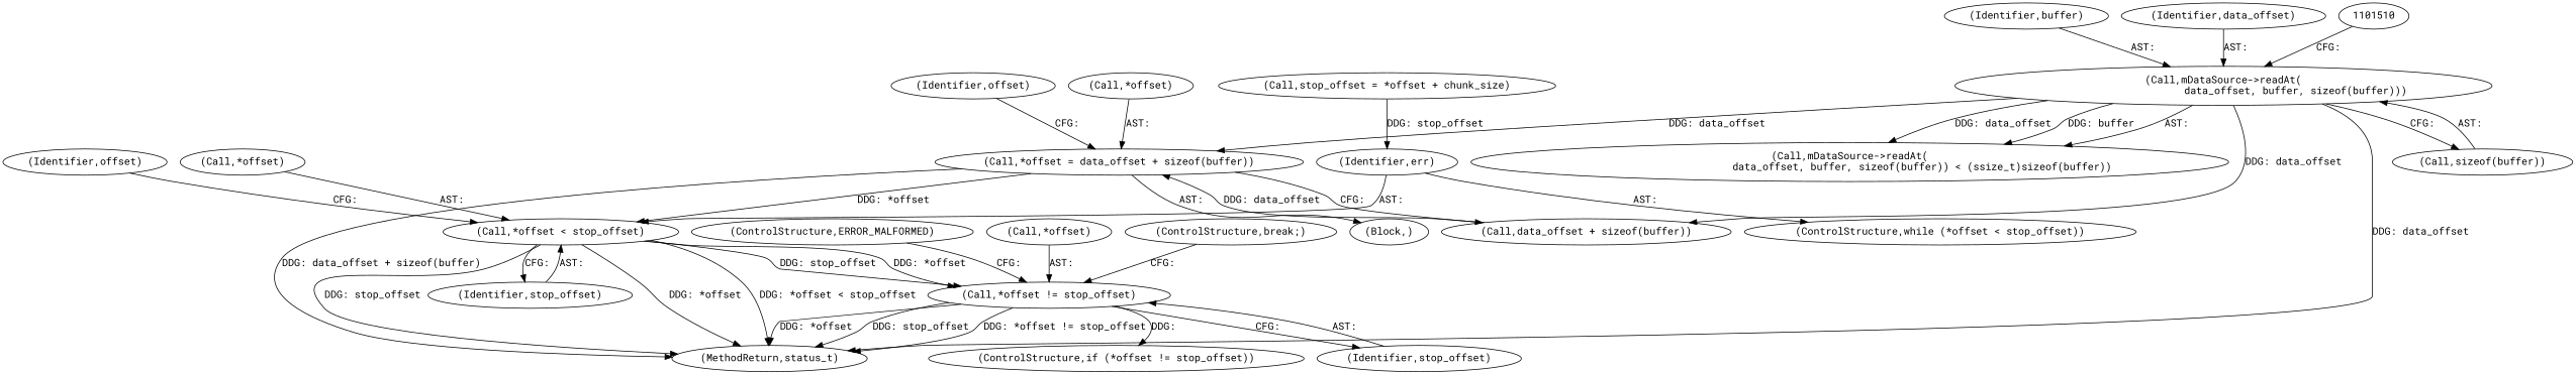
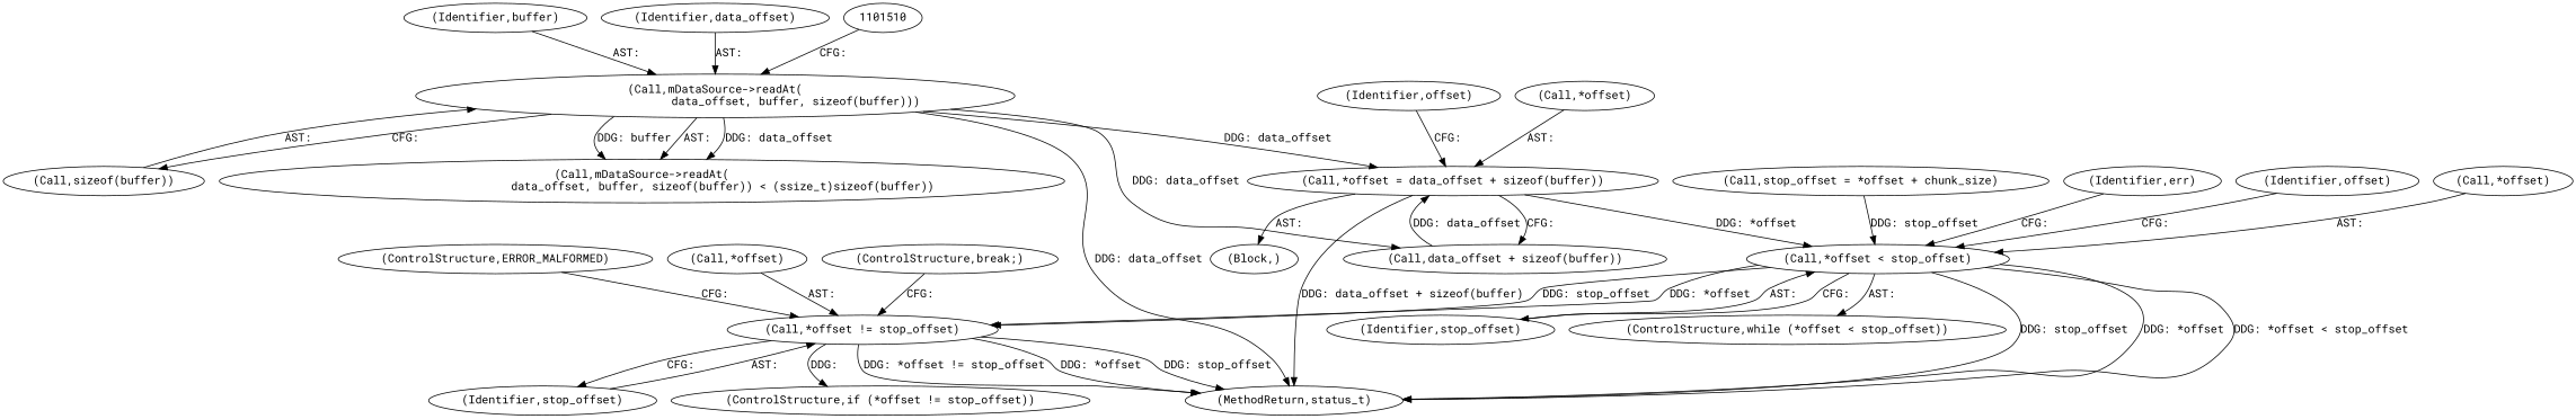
  digraph {
    fontname="Roboto Mono"
    node [fontname="Roboto Mono"]
    edge [fontname="Roboto Mono"]
    n1 [label="(Call,*offset = data_offset + sizeof(buffer))"]
    n2 [label="(Call,*offset < stop_offset)"]
    n3 [label="(Block,)"]
    n4 [label="(MethodReturn,status_t)"]
    n5 [label="(Call,data_offset + sizeof(buffer))"]
    n6 [label="(Call,*offset != stop_offset)"]
    n7 [label="(Identifier,stop_offset)"]
    n8 [label="(ControlStructure,while (*offset < stop_offset))"]
    n9 [label="(Call,mDataSource->readAt(\n                        data_offset, buffer, sizeof(buffer)))"]
    n10 [label="(Call,sizeof(buffer))"]
    n11 [label="(Call,mDataSource->readAt(\n                        data_offset, buffer, sizeof(buffer)) < (ssize_t)sizeof(buffer))"]
    n12 [label="(Identifier,stop_offset)"]
    n13 [label="(ControlStructure,if (*offset != stop_offset))"]
    n14 [label="(Identifier,buffer)"]
    n15 [label="(Call,*offset)"]
    n16 [label="(Call,*offset)"]
    n17 [label="(Identifier,data_offset)"]
    n18 [label="(Identifier,offset)"]
    n19 [label="(Call,stop_offset = *offset + chunk_size)"]
    n20 [label="(Identifier,err)"]
    n21 [label="(Call,*offset)"]
    n22 [label="(ControlStructure,break;)"]
    n23 [label="(Identifier,offset)"]
    n24 [label="(ControlStructure,ERROR_MALFORMED)"]
    n25 [label=1101510]
    n1 -> n2 [label="DDG: *offset"]
    n1 -> n3 [label="AST: "]
    n1 -> n4 [label="DDG: data_offset + sizeof(buffer)"]
    n1 -> n5 [label="CFG: "]
    n2 -> n4 [label="DDG: stop_offset"]
    n2 -> n4 [label="DDG: *offset"]
    n2 -> n4 [label="DDG: *offset < stop_offset"]
    n2 -> n6 [label="DDG: *offset"]
    n2 -> n6 [label="DDG: stop_offset"]
    n2 -> n7 [label="CFG: "]
-   n20 -> n8 [label="AST: "]
+   n2 -> n8 [label="AST: "]
    n5 -> n1 [label="DDG: data_offset"]
    n6 -> n4 [label="DDG: stop_offset"]
    n6 -> n4 [label="DDG: *offset != stop_offset"]
    n6 -> n4 [label="DDG: *offset"]
    n6 -> n12 [label="CFG: "]
    n6 -> n13 [label="DDG: "]
    n7 -> n2 [label="AST: "]
    n9 -> n1 [label="DDG: data_offset"]
    n9 -> n4 [label="DDG: data_offset"]
    n9 -> n5 [label="DDG: data_offset"]
    n9 -> n10 [label="CFG: "]
    n9 -> n11 [label="AST: "]
    n9 -> n11 [label="DDG: data_offset"]
    n9 -> n11 [label="DDG: buffer"]
    n10 -> n9 [label="AST: "]
    n12 -> n6 [label="AST: "]
    n14 -> n9 [label="AST: "]
    n15 -> n2 [label="AST: "]
    n16 -> n6 [label="AST: "]
    n17 -> n9 [label="AST: "]
    n18 -> n1 [label="CFG: "]
-   n19 -> n20 [label="DDG: stop_offset"]
-   n20 -> n2 [label="AST: "]
+   n19 -> n2 [label="DDG: stop_offset"]
+   n20 -> n2 [label="CFG: "]
    n21 -> n1 [label="AST: "]
    n22 -> n6 [label="CFG: "]
    n23 -> n2 [label="CFG: "]
    n24 -> n6 [label="CFG: "]
    n25 -> n9 [label="CFG: "]
  }
